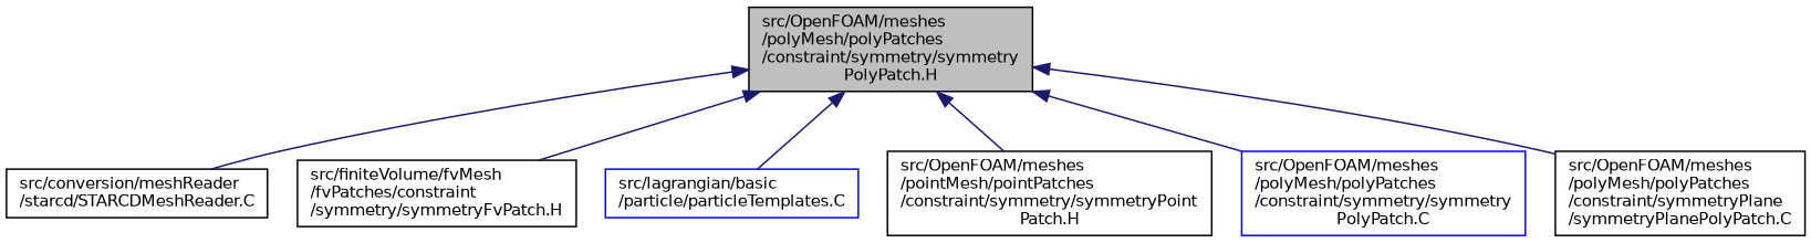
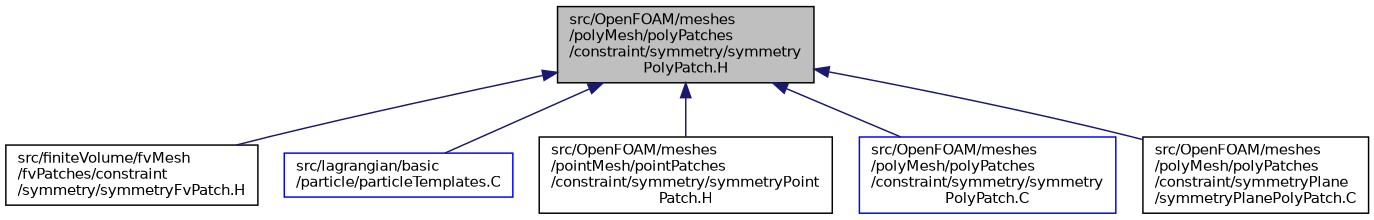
  digraph {
    node [color=black fontname=Helvetica fontsize=10 shape=record]
    edge [color=midnightblue dir=back fontname=Helvetica fontsize=10 labelfontname=Helvetica labelfontsize=10 style=solid]
    n1 [fillcolor=grey75 fontcolor=black height=0.2 label="src/OpenFOAM/meshes\l/polyMesh/polyPatches\l/constraint/symmetry/symmetry\lPolyPatch.H" style=filled width=0.4]
-   n2 [height=0.2 label="src/conversion/meshReader\l/starcd/STARCDMeshReader.C" width=0.4]
    n3 [height=0.2 label="src/finiteVolume/fvMesh\l/fvPatches/constraint\l/symmetry/symmetryFvPatch.H" width=0.4]
    n4 [color=blue height=0.2 label="src/lagrangian/basic\l/particle/particleTemplates.C" width=0.4]
    n5 [height=0.2 label="src/OpenFOAM/meshes\l/pointMesh/pointPatches\l/constraint/symmetry/symmetryPoint\lPatch.H" width=0.4]
    n6 [color=blue height=0.2 label="src/OpenFOAM/meshes\l/polyMesh/polyPatches\l/constraint/symmetry/symmetry\lPolyPatch.C" width=0.4]
    n7 [height=0.2 label="src/OpenFOAM/meshes\l/polyMesh/polyPatches\l/constraint/symmetryPlane\l/symmetryPlanePolyPatch.C" width=0.4]
-   n1 -> n2
    n1 -> n3
    n1 -> n4
    n1 -> n5
    n1 -> n6
    n1 -> n7
  }
